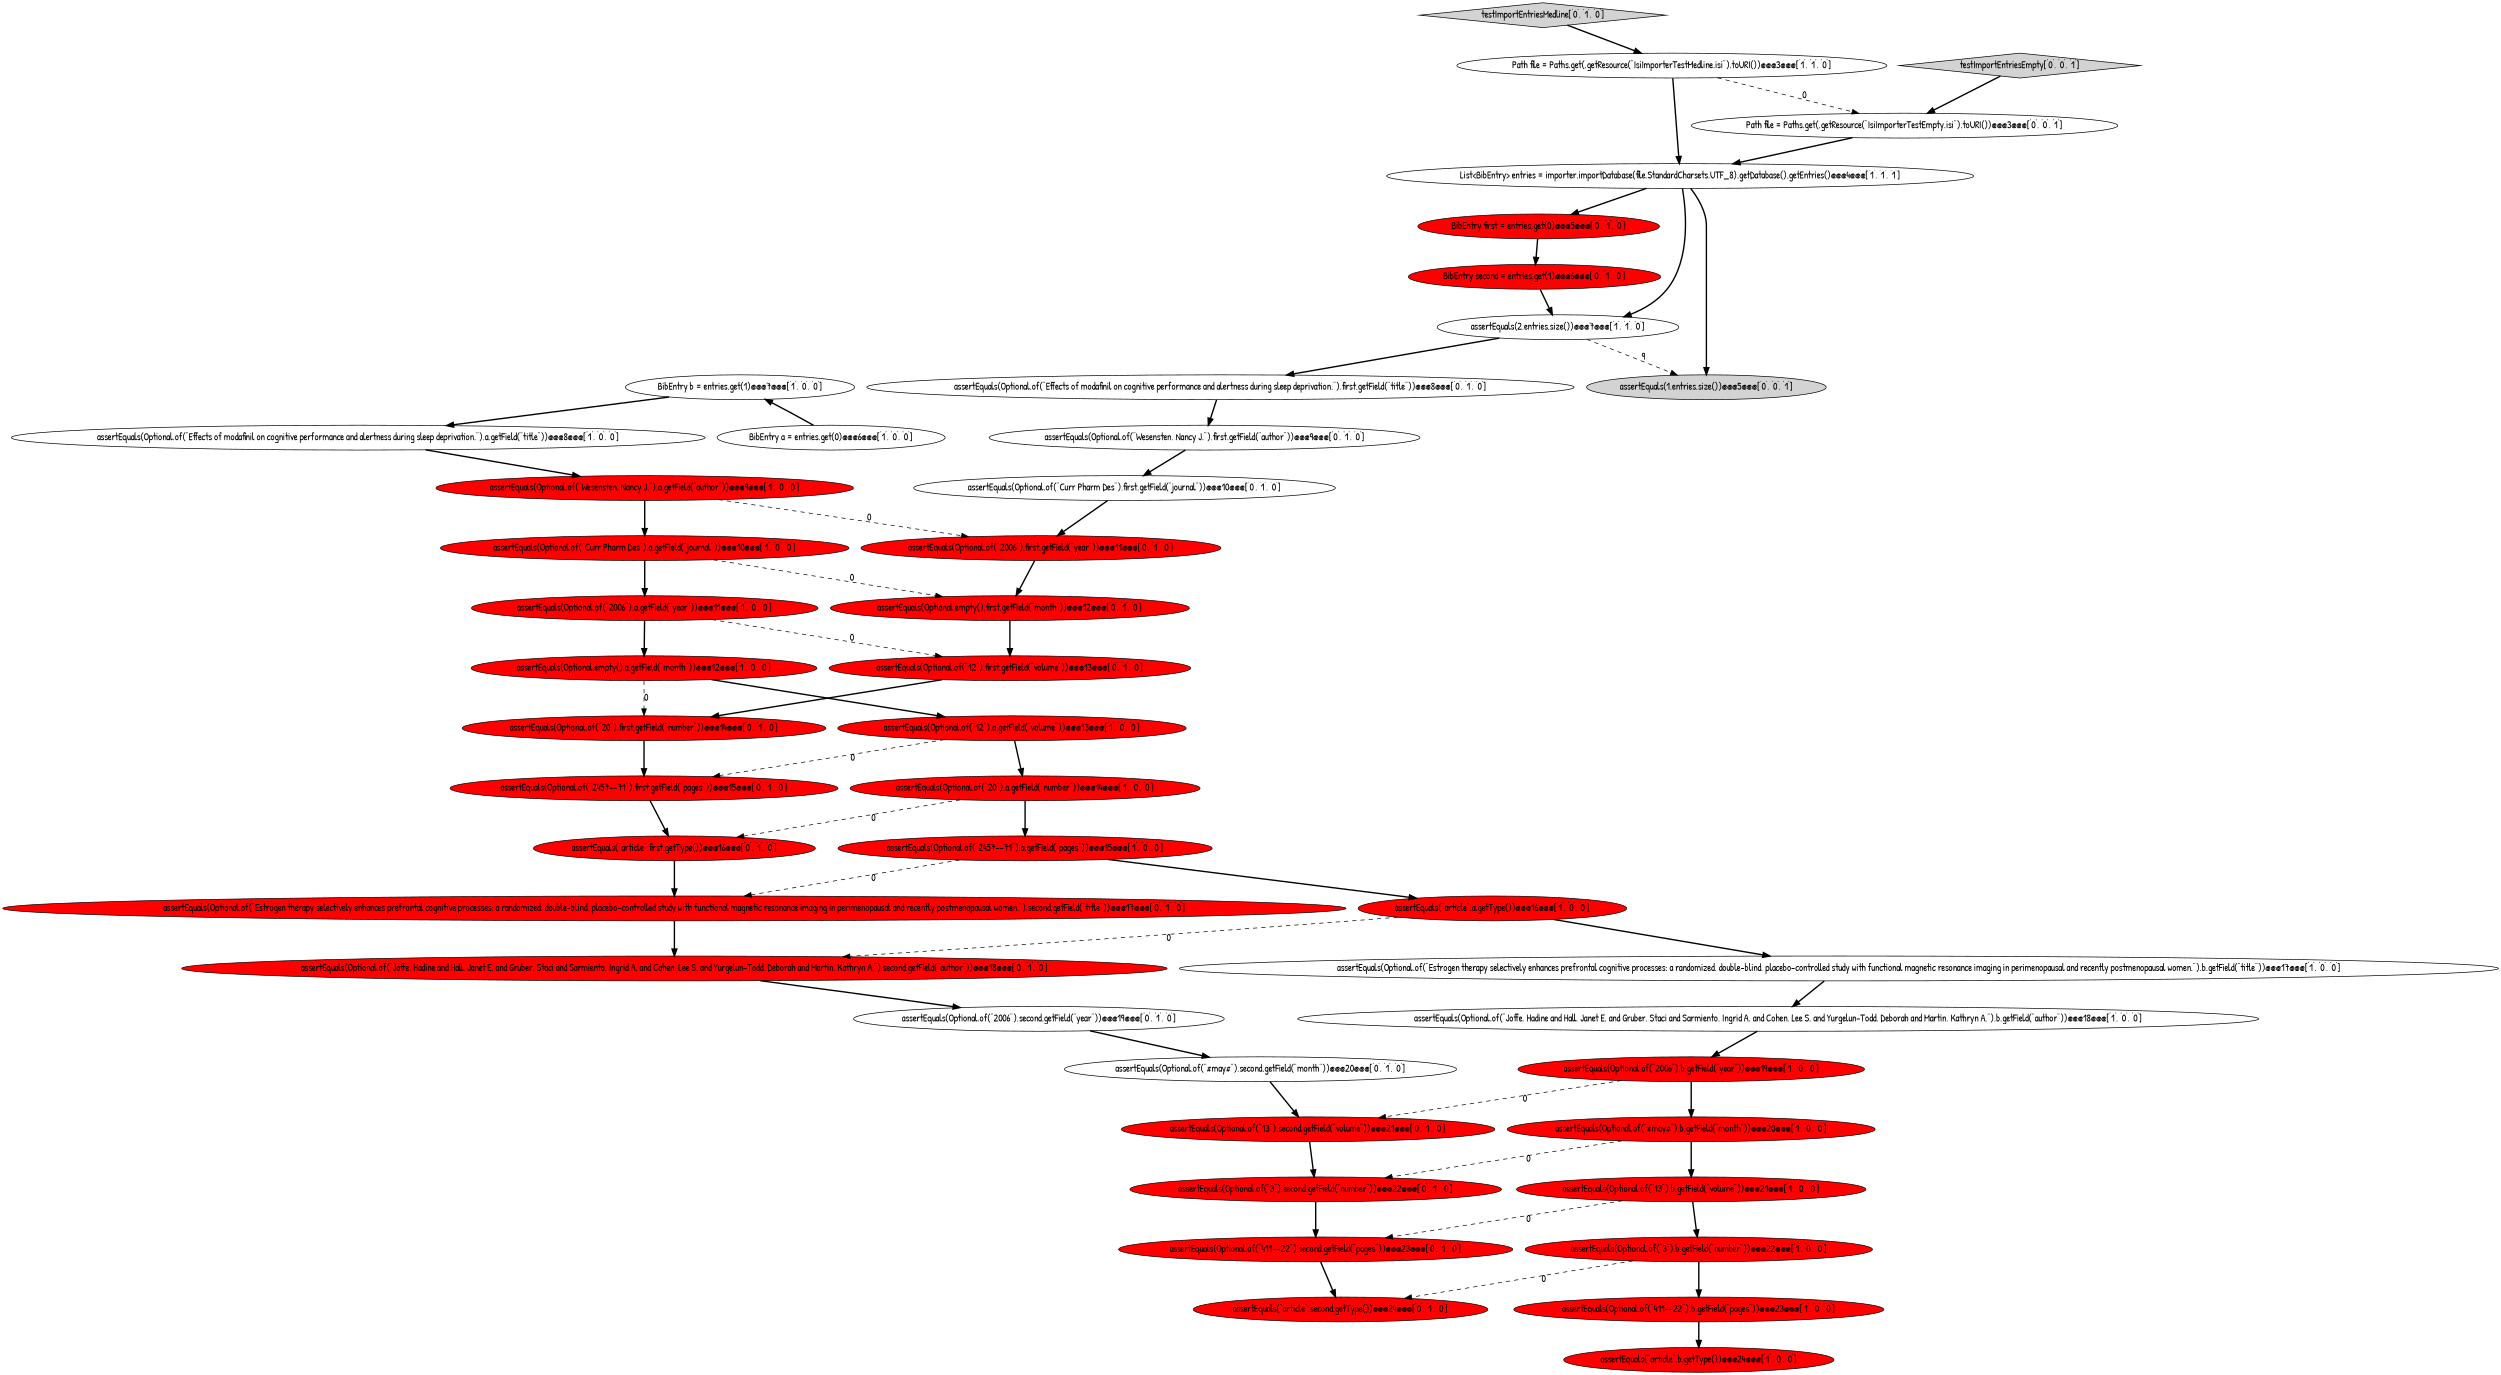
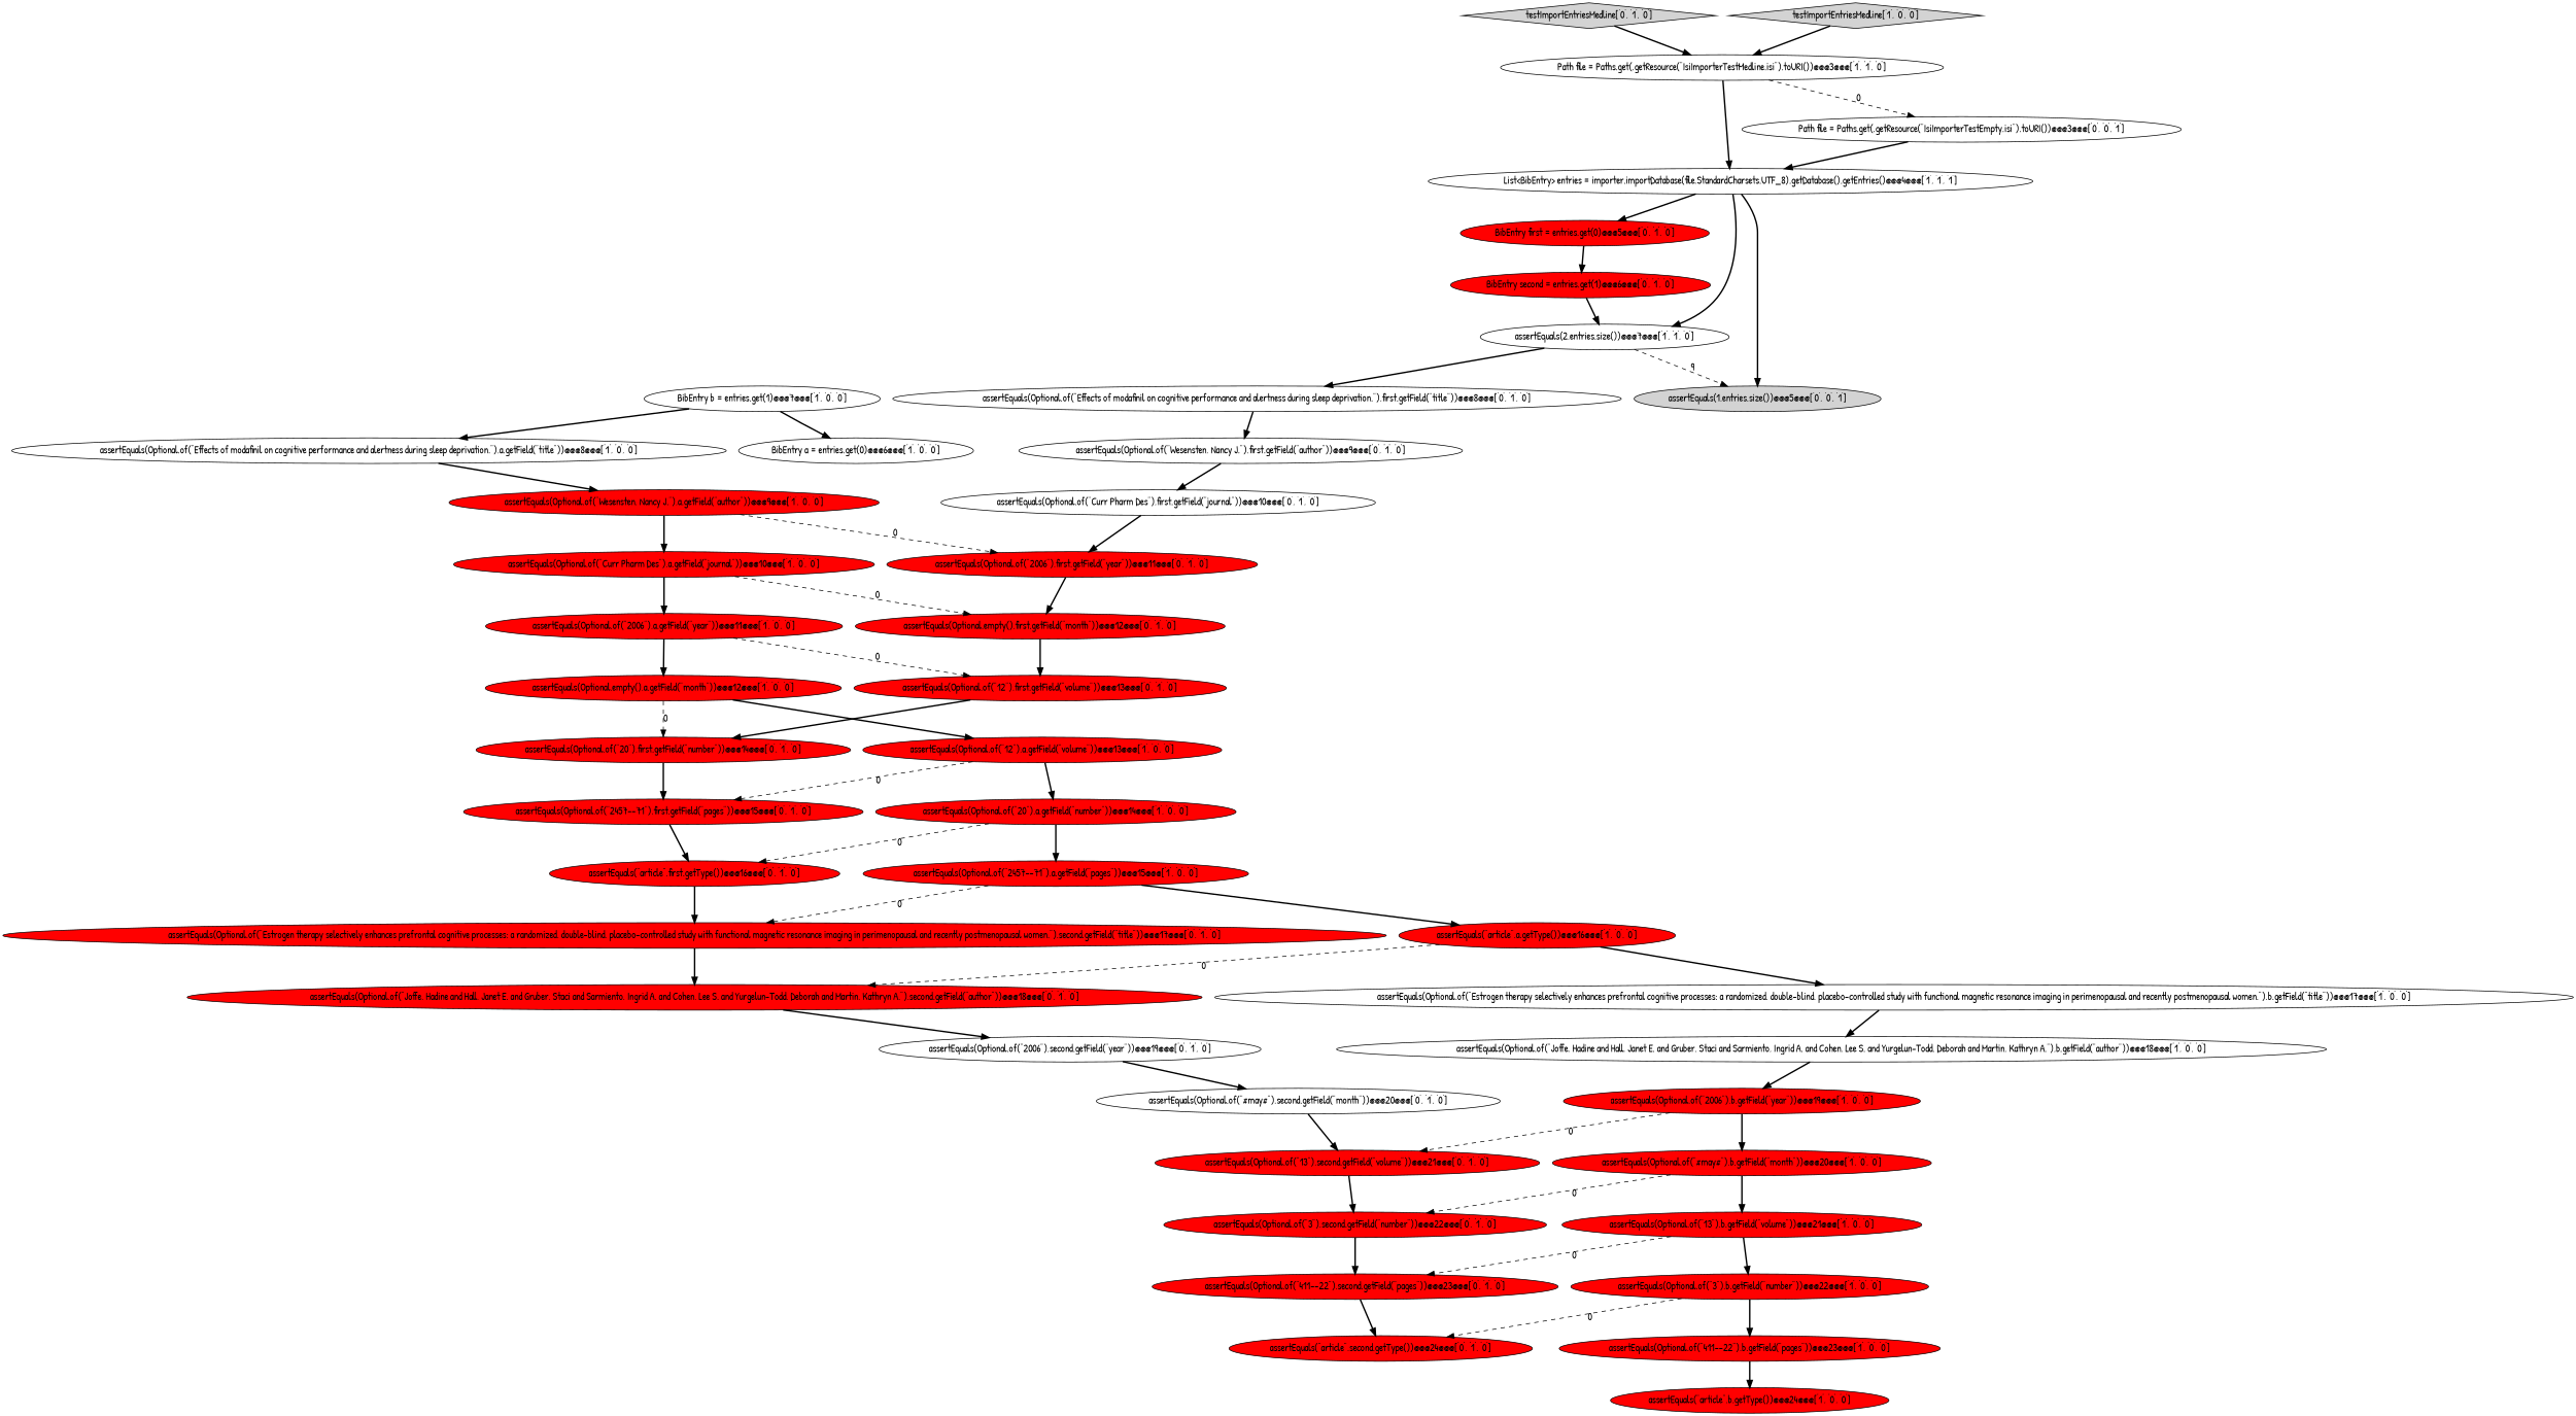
  digraph {
    fontname="Patrick Hand"
    node [fillcolor=red fontname="Patrick Hand" shape=ellipse style=filled]
    edge [fontname="Patrick Hand" style=bold]
    n1 [fillcolor=white label="assertEquals(Optional.of(\"Estrogen therapy selectively enhances prefrontal cognitive processes: a randomized, double-blind, placebo-controlled study with functional magnetic resonance imaging in perimenopausal and recently postmenopausal women.\"),b.getField(\"title\"))@@@17@@@['1', '0', '0']"]
    n2 [fillcolor=white label="assertEquals(Optional.of(\"Joffe, Hadine and Hall, Janet E. and Gruber, Staci and Sarmiento, Ingrid A. and Cohen, Lee S. and Yurgelun-Todd, Deborah and Martin, Kathryn A.\"),b.getField(\"author\"))@@@18@@@['1', '0', '0']"]
    n3 [label="assertEquals(Optional.of(\"2006\"),b.getField(\"year\"))@@@19@@@['1', '0', '0']"]
    n4 [label="assertEquals(Optional.of(\"13\"),second.getField(\"volume\"))@@@21@@@['0', '1', '0']"]
    n5 [label="assertEquals(Optional.of(\"3\"),second.getField(\"number\"))@@@22@@@['0', '1', '0']"]
    n6 [label="assertEquals(Optional.of(\"411--22\"),second.getField(\"pages\"))@@@23@@@['0', '1', '0']"]
    n7 [label="assertEquals(Optional.of(\"Wesensten, Nancy J.\"),a.getField(\"author\"))@@@9@@@['1', '0', '0']"]
    n8 [label="assertEquals(Optional.of(\"2006\"),first.getField(\"year\"))@@@11@@@['0', '1', '0']"]
    n9 [label="assertEquals(Optional.of(\"Curr Pharm Des\"),a.getField(\"journal\"))@@@10@@@['1', '0', '0']"]
    n10 [label="assertEquals(Optional.empty(),first.getField(\"month\"))@@@12@@@['0', '1', '0']"]
    n11 [label="assertEquals(Optional.of(\"2006\"),a.getField(\"year\"))@@@11@@@['1', '0', '0']"]
    n12 [label="assertEquals(Optional.of(\"12\"),first.getField(\"volume\"))@@@13@@@['0', '1', '0']"]
    n13 [label="assertEquals(Optional.of(\"20\"),first.getField(\"number\"))@@@14@@@['0', '1', '0']"]
    n14 [label="assertEquals(\"article\",b.getType())@@@24@@@['1', '0', '0']"]
    n15 [fillcolor=lightgray label="assertEquals(1,entries.size())@@@5@@@['0', '0', '1']"]
    n16 [fillcolor=white label="List<BibEntry> entries = importer.importDatabase(file,StandardCharsets.UTF_8).getDatabase().getEntries()@@@4@@@['1', '1', '1']"]
    n17 [label="BibEntry first = entries.get(0)@@@5@@@['0', '1', '0']"]
    n18 [fillcolor=white label="assertEquals(2,entries.size())@@@7@@@['1', '1', '0']"]
    n19 [label="BibEntry second = entries.get(1)@@@6@@@['0', '1', '0']"]
    n20 [fillcolor=white label="assertEquals(Optional.of(\"Effects of modafinil on cognitive performance and alertness during sleep deprivation.\"),first.getField(\"title\"))@@@8@@@['0', '1', '0']"]
    n21 [label="assertEquals(Optional.of(\"Joffe, Hadine and Hall, Janet E. and Gruber, Staci and Sarmiento, Ingrid A. and Cohen, Lee S. and Yurgelun-Todd, Deborah and Martin, Kathryn A.\"),second.getField(\"author\"))@@@18@@@['0', '1', '0']"]
    n22 [fillcolor=white label="assertEquals(Optional.of(\"2006\"),second.getField(\"year\"))@@@19@@@['0', '1', '0']"]
    n23 [fillcolor=white label="assertEquals(Optional.of(\"#may#\"),second.getField(\"month\"))@@@20@@@['0', '1', '0']"]
    n24 [label="assertEquals(Optional.of(\"2457--71\"),first.getField(\"pages\"))@@@15@@@['0', '1', '0']"]
    n25 [label="assertEquals(Optional.of(\"13\"),b.getField(\"volume\"))@@@21@@@['1', '0', '0']"]
    n26 [label="assertEquals(Optional.of(\"3\"),b.getField(\"number\"))@@@22@@@['1', '0', '0']"]
    n27 [label="assertEquals(Optional.of(\"411--22\"),b.getField(\"pages\"))@@@23@@@['1', '0', '0']"]
    n28 [label="assertEquals(\"article\",second.getType())@@@24@@@['0', '1', '0']"]
    n29 [label="assertEquals(\"article\",first.getType())@@@16@@@['0', '1', '0']"]
    n30 [label="assertEquals(Optional.of(\"Estrogen therapy selectively enhances prefrontal cognitive processes: a randomized, double-blind, placebo-controlled study with functional magnetic resonance imaging in perimenopausal and recently postmenopausal women.\"),second.getField(\"title\"))@@@17@@@['0', '1', '0']"]
    n31 [fillcolor=white label="assertEquals(Optional.of(\"Wesensten, Nancy J.\"),first.getField(\"author\"))@@@9@@@['0', '1', '0']"]
    n32 [fillcolor=white label="BibEntry a = entries.get(0)@@@6@@@['1', '0', '0']"]
    n33 [fillcolor=white label="BibEntry b = entries.get(1)@@@7@@@['1', '0', '0']"]
    n34 [fillcolor=white label="assertEquals(Optional.of(\"Effects of modafinil on cognitive performance and alertness during sleep deprivation.\"),a.getField(\"title\"))@@@8@@@['1', '0', '0']"]
    n35 [label="assertEquals(Optional.of(\"20\"),a.getField(\"number\"))@@@14@@@['1', '0', '0']"]
    n36 [label="assertEquals(Optional.of(\"2457--71\"),a.getField(\"pages\"))@@@15@@@['1', '0', '0']"]
    n37 [label="assertEquals(\"article\",a.getType())@@@16@@@['1', '0', '0']"]
    n38 [label="assertEquals(Optional.of(\"#may#\"),b.getField(\"month\"))@@@20@@@['1', '0', '0']"]
    n39 [fillcolor=white label="Path file = Paths.get(.getResource(\"IsiImporterTestEmpty.isi\").toURI())@@@3@@@['0', '0', '1']"]
    n40 [fillcolor=white label="assertEquals(Optional.of(\"Curr Pharm Des\"),first.getField(\"journal\"))@@@10@@@['0', '1', '0']"]
    n41 [label="assertEquals(Optional.empty(),a.getField(\"month\"))@@@12@@@['1', '0', '0']"]
    n42 [label="assertEquals(Optional.of(\"12\"),a.getField(\"volume\"))@@@13@@@['1', '0', '0']"]
    n43 [fillcolor=lightgray label="testImportEntriesMedline['0', '1', '0']" shape=diamond]
    n44 [fillcolor=white label="Path file = Paths.get(.getResource(\"IsiImporterTestMedline.isi\").toURI())@@@3@@@['1', '1', '0']"]
-   n46 [fillcolor=lightgray label="testImportEntriesEmpty['0', '0', '1']" shape=diamond]
+   n45 [fillcolor=lightgray label="testImportEntriesMedline['1', '0', '0']" shape=diamond]
    n1 -> n2
    n2 -> n3
    n3 -> n4 [label=0 style=dashed]
    n3 -> n38
    n4 -> n5
    n5 -> n6
    n6 -> n28
    n7 -> n8 [label=0 style=dashed]
    n7 -> n9
    n8 -> n10
    n9 -> n10 [label=0 style=dashed]
    n9 -> n11
    n10 -> n12
    n11 -> n12 [label=0 style=dashed]
    n11 -> n41
    n12 -> n13
    n13 -> n24
    n16 -> n15
    n16 -> n17
    n16 -> n18
    n17 -> n19
    n18 -> n15 [label=9 style=dashed]
    n18 -> n20
    n19 -> n18
    n20 -> n31
    n21 -> n22
    n22 -> n23
    n23 -> n4
    n24 -> n29
    n25 -> n6 [label=0 style=dashed]
    n25 -> n26
    n26 -> n27
    n26 -> n28 [label=0 style=dashed]
    n27 -> n14
    n29 -> n30
    n30 -> n21
    n31 -> n40
-   n32 -> n33
+   n33 -> n32
    n33 -> n34
    n34 -> n7
    n35 -> n29 [label=0 style=dashed]
    n35 -> n36
    n36 -> n30 [label=0 style=dashed]
    n36 -> n37
    n37 -> n1
    n37 -> n21 [label=0 style=dashed]
    n38 -> n5 [label=0 style=dashed]
    n38 -> n25
    n39 -> n16
    n40 -> n8
    n41 -> n13 [label=0 style=dashed]
    n41 -> n42
    n42 -> n24 [label=0 style=dashed]
    n42 -> n35
    n43 -> n44
    n44 -> n16
    n44 -> n39 [label=0 style=dashed]
-   n46 -> n39
+   n45 -> n44
  }
